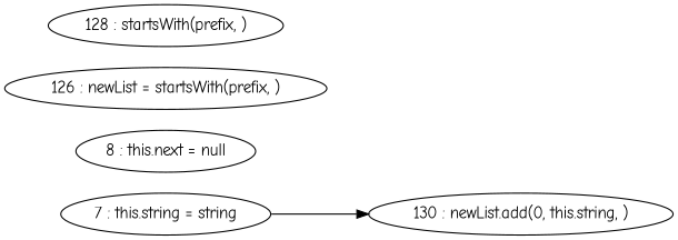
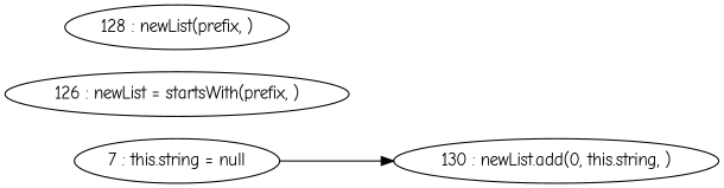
  digraph {
    rankdir=LR
    fontname="Comic Neue"
    node [fontname="Comic Neue"]
-   "7 : this.string = null" [label="7 : this.string = string"]
+   "7 : this.string = null"
    "130 : newList.add(0, this.string, )"
-   "8 : this.next = null"
    "126 : newList = startsWith(prefix, )"
-   "128 : startsWith(prefix, )"
+   "128 : startsWith(prefix, )" [label="128 : newList(prefix, )"]
    "7 : this.string = null" -> "130 : newList.add(0, this.string, )" [fontname="Comic Neue"]
  }
